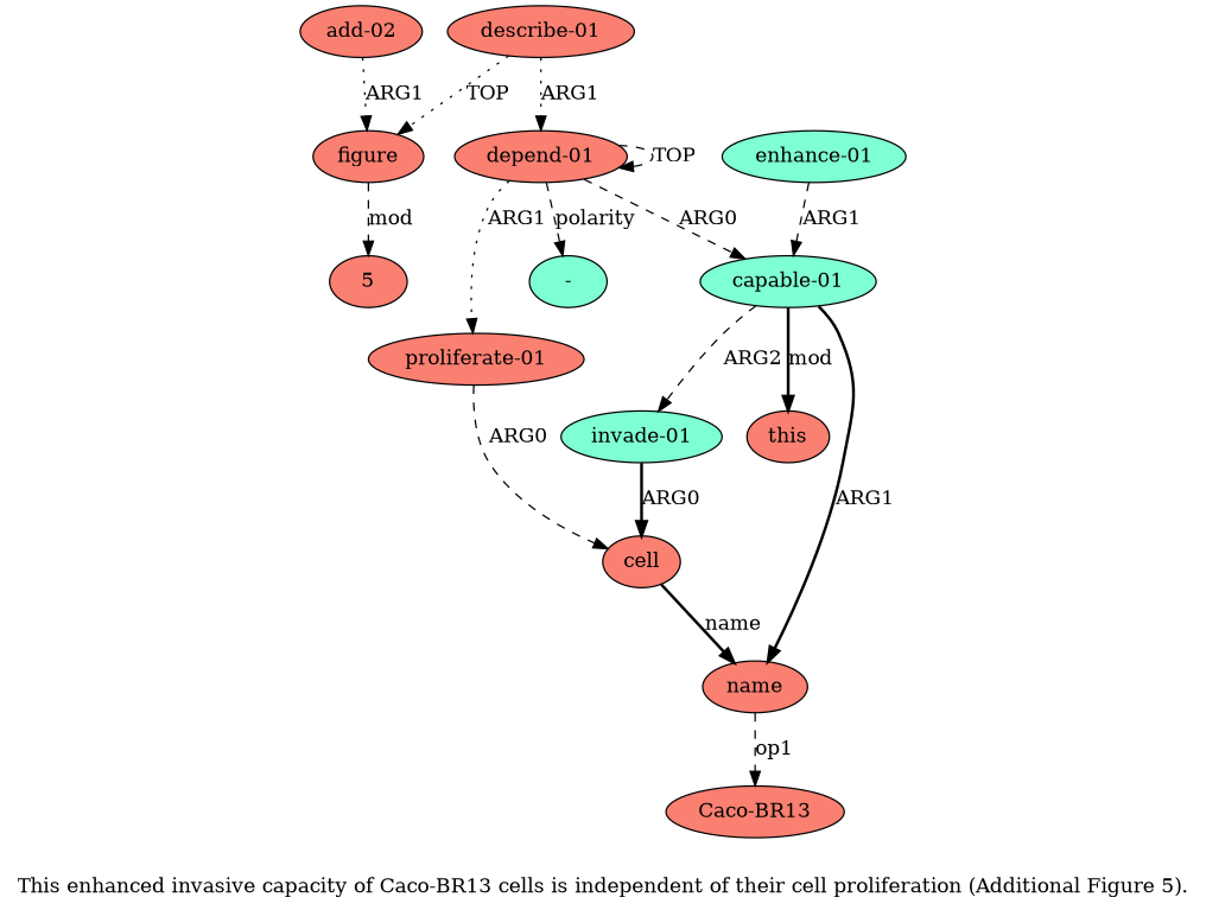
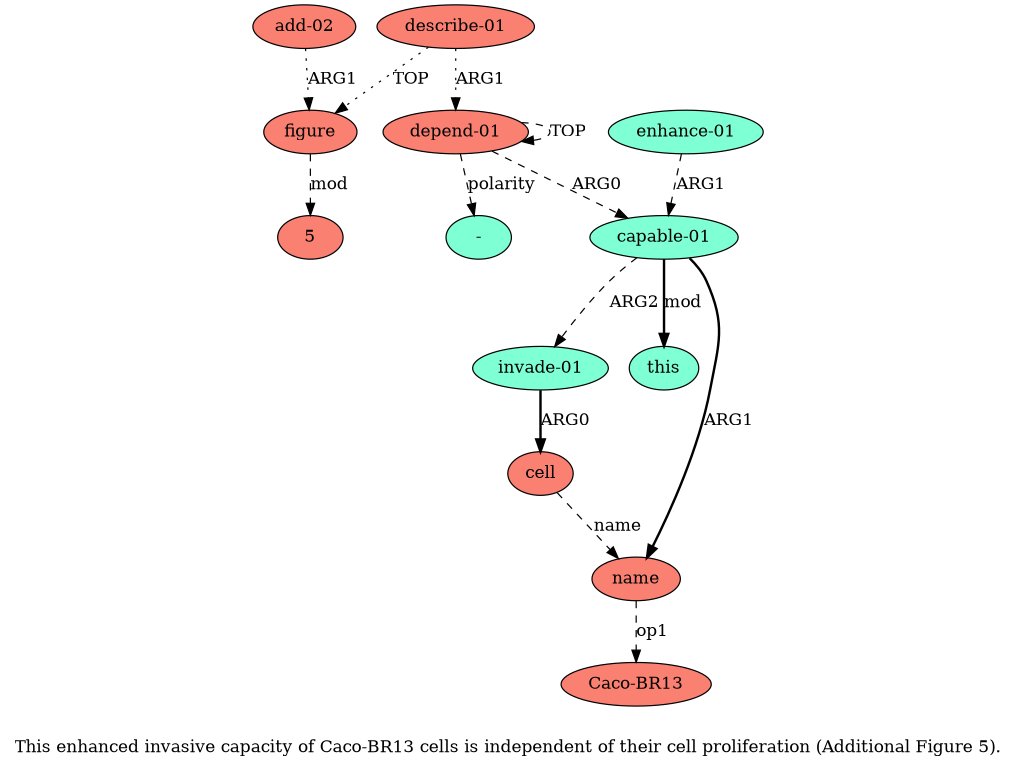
  digraph {
    label="This enhanced invasive capacity of Caco-BR13 cells is independent of their cell proliferation (Additional Figure 5)."
    node [color=black fillcolor=salmon gold_ind=-1 style=filled test_ind=-1]
    edge [color=black gold_label=ARG1 style=dashed test_label=ARG1]
    n1 [fillcolor=aquamarine gold_label="-" label="-" test_label="-"]
    n2 [gold_label="Caco-BR13" label="Caco-BR13" test_label="Caco-BR13"]
    n3 [gold_ind=10 gold_label="add-02" label="add-02" test_ind=10 test_label="add-02"]
    n4 [gold_ind=9 gold_label=figure label=figure test_ind=9 test_label=figure]
    n5 [gold_label=5 label=5 test_label=5]
    n6 [fillcolor=aquamarine gold_ind=1 gold_label="capable-01" label="capable-01" test_ind=1 test_label="capable-01"]
    n7 [fillcolor=aquamarine gold_ind=4 gold_label="invade-01" label="invade-01" test_ind=4 test_label="invade-01"]
-   n8 [gold_ind=6 gold_label=this label=this test_ind=6 test_label=this]
+   n8 [fillcolor=aquamarine gold_ind=6 gold_label=this label=this test_ind=6 test_label=this]
    n9 [gold_ind=3 gold_label=name label=name test_ind=3 test_label=name]
    n10 [gold_ind=2 gold_label=cell label=cell test_ind=2 test_label=cell]
    n11 [gold_ind=0 gold_label="depend-01" label="depend-01" test_ind=0 test_label="depend-01"]
-   n12 [gold_ind=7 gold_label="proliferate-01" label="proliferate-01" test_ind=7 test_label="proliferate-01"]
    n13 [fillcolor=aquamarine gold_ind=5 gold_label="enhance-01" label="enhance-01" test_ind=5 test_label="enhance-01"]
    n14 [gold_ind=8 gold_label="describe-01" label="describe-01" test_ind=8 test_label="describe-01"]
    n3 -> n4 [label=ARG1 style=dotted]
    n4 -> n5 [gold_label=mod label=mod test_label=mod]
    n6 -> n7 [gold_label=ARG2 label=ARG2 test_label=ARG2]
    n6 -> n8 [gold_label=mod label=mod style=bold test_label=mod]
    n6 -> n9 [label=ARG1 style=bold]
    n7 -> n10 [gold_label=ARG0 label=ARG0 style=bold test_label=ARG0]
    n9 -> n2 [gold_label=op1 label=op1 test_label=op1]
-   n10 -> n9 [gold_label=name label=name style=bold test_label=name]
+   n10 -> n9 [gold_label=name label=name test_label=name]
    n11 -> n1 [gold_label=polarity label=polarity test_label=polarity]
    n11 -> n6 [gold_label=ARG0 label=ARG0 test_label=ARG0]
    n11 -> n11 [gold_label=TOP label=TOP test_label=TOP]
-   n11 -> n12 [label=ARG1 style=dotted]
-   n12 -> n10 [gold_label=ARG0 label=ARG0 test_label=ARG0]
    n13 -> n6 [label=ARG1]
    n14 -> n4 [gold_label=ARG0 label=TOP style=dotted test_label=ARG0]
    n14 -> n11 [label=ARG1 style=dotted]
  }
